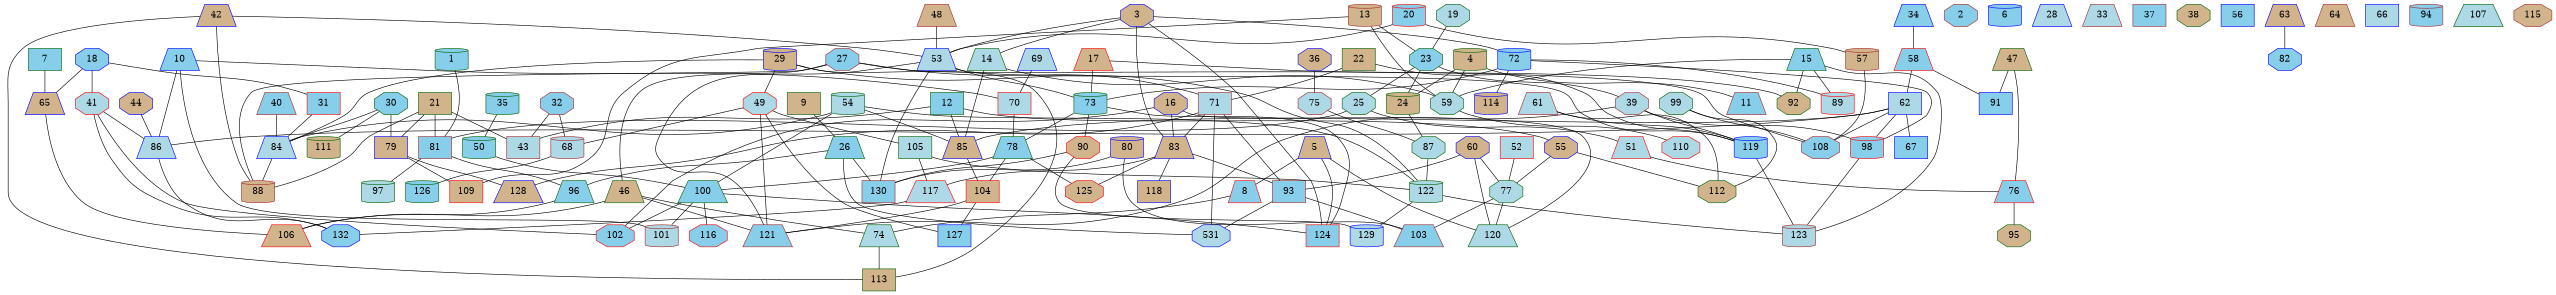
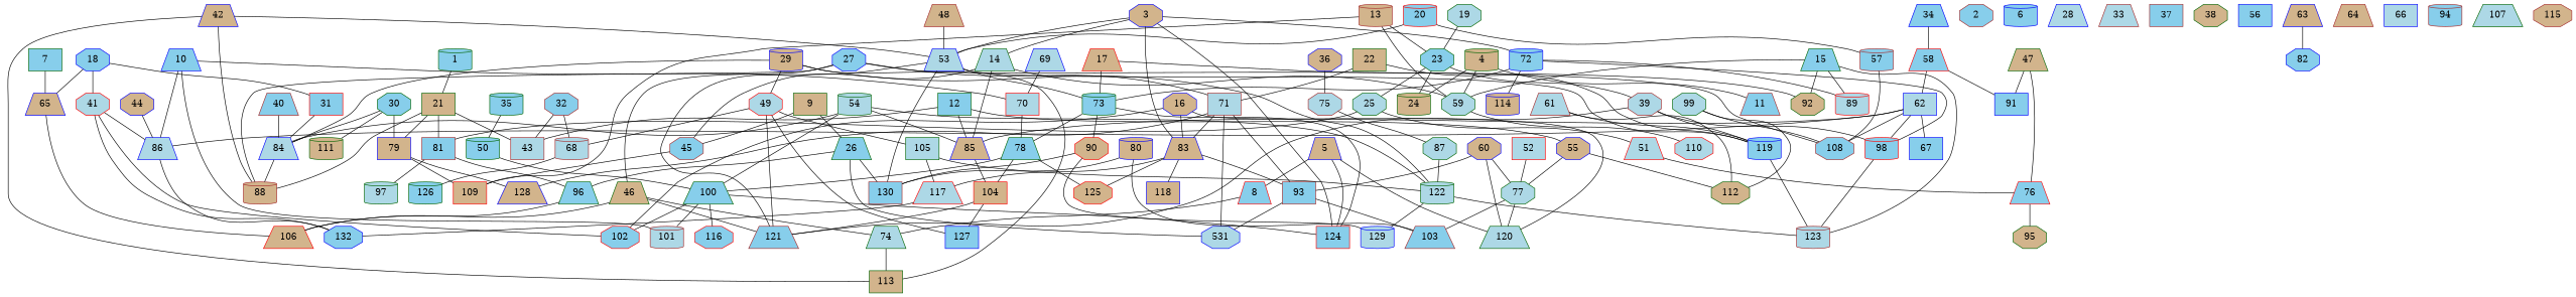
  graph {
    node [color=darkgreen fillcolor=skyblue shape=trapezium style=filled]
    1 [shape=cylinder]
    81 [color=brown shape=box]
    96
    97 [fillcolor=lightblue shape=cylinder]
    2 [color=brown shape=octagon]
    3 [color=blue fillcolor=tan shape=octagon]
    14 [fillcolor=lightblue]
    53 [color=blue fillcolor=lightblue]
    72 [color=blue shape=cylinder]
    83 [color=blue fillcolor=tan]
    124 [color=red shape=box]
    59 [fillcolor=lightblue shape=octagon]
+   45 [color=brown shape=octagon]
    85 [color=blue fillcolor=tan]
    73 [shape=cylinder]
    119 [color=blue shape=cylinder]
    130 [color=brown shape=box]
    121 [color=brown]
    89 [color=red fillcolor=lightblue shape=cylinder]
    98 [color=red shape=cylinder]
    114 [color=blue fillcolor=tan shape=cylinder]
    93 [color=brown shape=box]
    125 [color=red fillcolor=tan shape=octagon]
    117 [color=red fillcolor=lightblue]
    118 [color=blue fillcolor=tan shape=box]
    4 [fillcolor=tan shape=cylinder]
    11 [color=brown]
    24 [fillcolor=tan shape=cylinder]
    87 [fillcolor=lightblue shape=octagon]
    58 [color=red]
    91 [color=blue shape=box]
    62 [color=blue fillcolor=lightblue shape=box]
    110 [color=red fillcolor=lightblue shape=octagon]
    5 [color=blue fillcolor=tan]
    8 [color=red]
    120 [fillcolor=lightblue]
    74 [fillcolor=lightblue]
    6 [color=blue shape=cylinder]
    7 [shape=box]
    65 [color=blue fillcolor=tan]
    106 [color=red fillcolor=tan]
    113 [fillcolor=tan shape=box]
    9 [fillcolor=tan shape=box]
    26
    n45 [color=blue fillcolor=lightblue label=531 shape=octagon]
    109 [color=red fillcolor=tan shape=box]
    10 [color=blue]
    70 [color=red fillcolor=lightblue shape=box]
    86 [color=blue fillcolor=lightblue]
    101 [color=brown fillcolor=lightblue shape=cylinder]
    78
    132 [color=blue shape=octagon]
    12 [shape=box]
    43 [color=brown fillcolor=lightblue shape=box]
    55 [color=blue fillcolor=tan shape=octagon]
    77 [fillcolor=lightblue shape=octagon]
    112 [fillcolor=tan shape=octagon]
    104 [color=red fillcolor=tan shape=box]
    13 [color=brown fillcolor=tan shape=cylinder]
    23 [shape=octagon]
    25 [fillcolor=lightblue shape=octagon]
    39 [color=brown fillcolor=lightblue shape=octagon]
    15
    92 [fillcolor=tan shape=octagon]
    123 [color=brown fillcolor=lightblue shape=cylinder]
    16 [color=blue fillcolor=tan shape=octagon]
    102 [color=red shape=octagon]
    17 [color=red fillcolor=tan]
    90 [color=red fillcolor=tan shape=octagon]
    18 [color=blue shape=octagon]
    31 [color=red shape=box]
    41 [color=red fillcolor=lightblue shape=octagon]
    84 [color=blue fillcolor=lightblue]
    19 [fillcolor=lightblue shape=octagon]
    20 [color=red shape=cylinder]
-   57 [color=brown fillcolor=tan shape=cylinder]
+   57 [color=brown shape=cylinder]
    108 [color=brown shape=octagon]
    21 [fillcolor=tan shape=box]
    79 [color=blue fillcolor=tan shape=box]
    88 [color=brown fillcolor=tan shape=cylinder]
    128 [color=blue fillcolor=tan]
    22 [fillcolor=tan shape=box]
    71 [color=brown fillcolor=lightblue shape=box]
    51 [color=red fillcolor=lightblue]
    122 [fillcolor=lightblue shape=cylinder]
    76 [color=red]
-   27 [color=brown shape=octagon]
+   27 [color=blue shape=octagon]
    46 [fillcolor=tan]
    28 [color=blue fillcolor=lightblue]
    29 [color=blue fillcolor=tan shape=cylinder]
    49 [color=red fillcolor=lightblue shape=octagon]
    68 [color=brown fillcolor=lightblue shape=cylinder]
    105 [fillcolor=lightblue shape=box]
    127 [color=blue shape=box]
    129 [color=blue fillcolor=lightblue shape=cylinder]
    30 [shape=octagon]
    111 [fillcolor=tan shape=cylinder]
    32 [color=brown shape=octagon]
    126 [shape=cylinder]
    33 [color=brown fillcolor=lightblue]
    34 [color=blue]
    35 [shape=cylinder]
    50 [shape=cylinder]
    100
    36 [color=blue fillcolor=tan shape=octagon]
    75 [color=brown fillcolor=lightblue shape=octagon]
    37 [color=brown shape=box]
    38 [fillcolor=tan shape=octagon]
    40 [color=brown]
    42 [color=blue fillcolor=tan]
    44 [color=blue fillcolor=tan shape=octagon]
    47 [fillcolor=tan]
    95 [fillcolor=tan shape=octagon]
    48 [color=brown fillcolor=tan]
    116 [color=red shape=octagon]
    52 [color=red fillcolor=lightblue shape=box]
    103 [color=brown]
    54 [fillcolor=lightblue shape=cylinder]
    56 [color=blue shape=box]
    67 [color=blue shape=box]
    60 [color=blue fillcolor=tan shape=octagon]
    61 [color=brown fillcolor=lightblue]
    63 [color=blue fillcolor=tan]
    82 [color=blue shape=octagon]
    64 [color=brown fillcolor=tan]
    66 [color=blue fillcolor=lightblue shape=box]
    69 [color=blue fillcolor=lightblue]
    80 [color=blue fillcolor=tan shape=cylinder]
    94 [color=brown shape=cylinder]
    99 [fillcolor=lightblue shape=octagon]
    107 [fillcolor=lightblue]
    115 [color=brown fillcolor=tan shape=octagon]
-   1 -- 81
+   1 -- 21
    81 -- 96
    81 -- 97
    96 -- 106
    3 -- 14
    3 -- 53
    3 -- 72
    3 -- 83
    3 -- 124
    14 -- 59
+   14 -- 45
    14 -- 85
    53 -- 73
    53 -- 119
    53 -- 130
    53 -- 121
    72 -- 73
    72 -- 89
    72 -- 98
    72 -- 114
    83 -- 93
    83 -- 125
    83 -- 117
    83 -- 118
    59 -- 110
+   45 -- 109
    85 -- 104
    73 -- 124
    73 -- 78
    73 -- 90
    119 -- 123
    98 -- 123
    93 -- n45
    93 -- 103
    117 -- 132
    4 -- 59
    4 -- 11
    4 -- 24
-   24 -- 87
    87 -- 122
    58 -- 91
    58 -- 62
    62 -- 85
    62 -- 98
    62 -- 86
    62 -- 108
    62 -- 67
    5 -- 124
    5 -- 8
    5 -- 120
    8 -- 74
    74 -- 113
    7 -- 65
    65 -- 106
+   9 -- 45
    9 -- 26
    26 -- 96
    26 -- 130
    26 -- n45
    10 -- 70
    10 -- 86
    10 -- 101
    70 -- 78
    86 -- 132
    78 -- 125
    78 -- 104
    78 -- 100
    12 -- 85
    12 -- 43
    12 -- 55
    55 -- 77
    55 -- 112
    77 -- 120
    77 -- 103
    104 -- 121
    104 -- 127
    13 -- 59
    13 -- 109
    13 -- 23
    23 -- 24
    23 -- 25
    23 -- 39
    25 -- 81
    25 -- 51
    39 -- 119
    39 -- 121
    39 -- 98
    15 -- 59
    15 -- 89
    15 -- 92
    15 -- 123
    16 -- 83
    16 -- 120
    16 -- 102
    17 -- 73
    17 -- 92
    90 -- 130
    90 -- 129
    18 -- 65
    18 -- 31
    18 -- 41
    31 -- 84
    41 -- 86
    41 -- 132
    41 -- 102
    84 -- 88
    19 -- 23
    20 -- 53
    20 -- 57
    57 -- 108
    21 -- 81
    21 -- 43
    21 -- 79
    21 -- 88
    79 -- 109
    79 -- 128
    22 -- 119
    22 -- 71
    71 -- 83
    71 -- 93
    71 -- n45
    71 -- 128
    51 -- 76
    122 -- 123
    122 -- 129
    76 -- 95
    27 -- 108
    27 -- 88
    27 -- 71
    27 -- 46
    46 -- 121
    46 -- 74
    46 -- 106
    29 -- 113
    29 -- 84
    29 -- 122
    29 -- 49
    49 -- 121
    49 -- 68
    49 -- 105
    49 -- 127
    68 -- 126
    105 -- 117
    105 -- 122
    30 -- 84
    30 -- 79
    30 -- 111
    32 -- 43
    32 -- 68
    34 -- 58
    35 -- 50
    50 -- 100
    100 -- 124
    100 -- 101
    100 -- 102
    100 -- 116
    36 -- 75
    75 -- 87
    40 -- 84
    42 -- 53
    42 -- 113
    42 -- 88
    44 -- 86
    47 -- 91
    47 -- 76
    48 -- 53
    52 -- 77
    54 -- 85
    54 -- 84
    54 -- 122
    54 -- 100
    60 -- 93
    60 -- 120
    60 -- 77
    61 -- 119
    61 -- 112
    63 -- 82
    69 -- 70
    80 -- 130
    80 -- 103
    99 -- 112
    99 -- 108
  }
